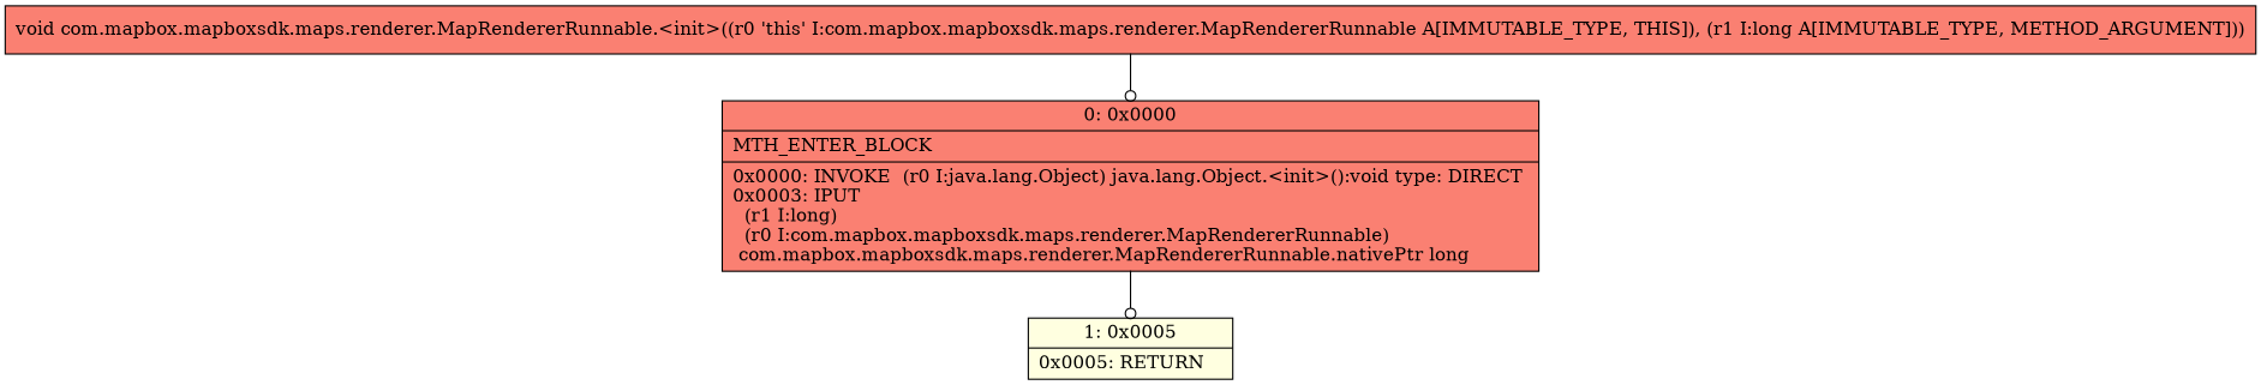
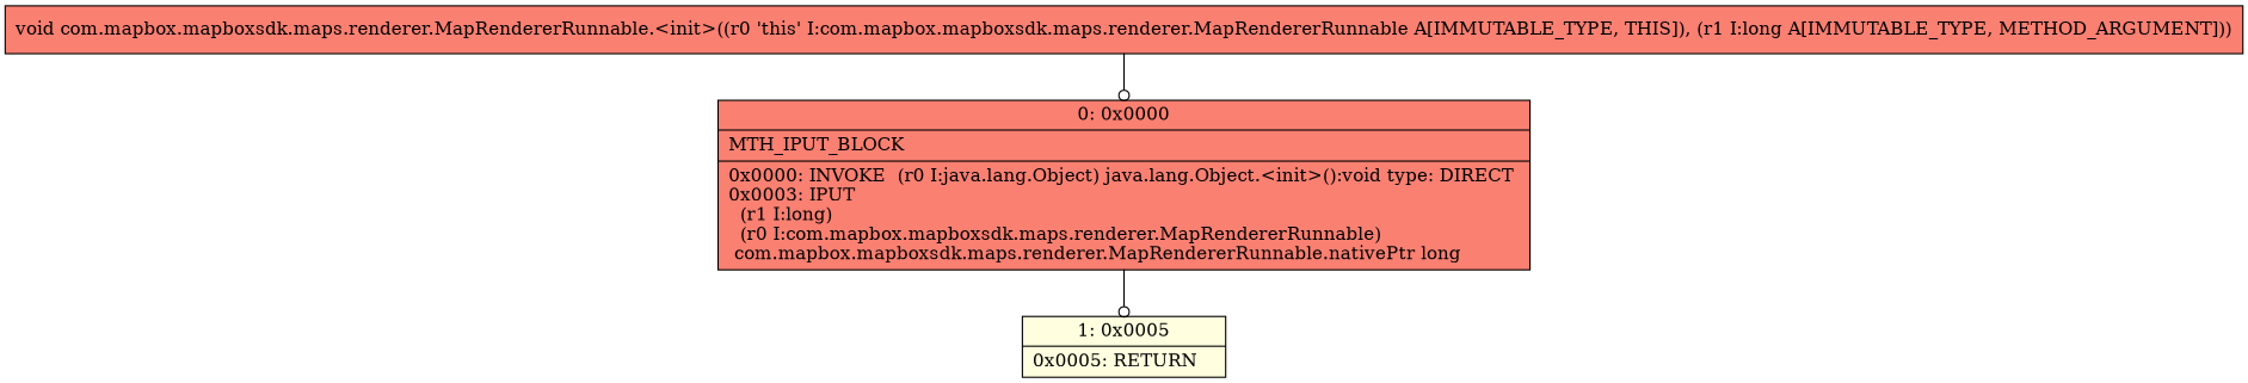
  digraph {
    node [shape=record style=filled fillcolor=salmon]
    edge [style=solid arrowhead=odot]
-   n1 [label="{0\:\ 0x0000|MTH_ENTER_BLOCK\l|0x0000: INVOKE  (r0 I:java.lang.Object) java.lang.Object.\<init\>():void type: DIRECT \l0x0003: IPUT  \l  (r1 I:long)\l  (r0 I:com.mapbox.mapboxsdk.maps.renderer.MapRendererRunnable)\l com.mapbox.mapboxsdk.maps.renderer.MapRendererRunnable.nativePtr long \l}"]
+   n1 [label="{0\:\ 0x0000|MTH_IPUT_BLOCK\l|0x0000: INVOKE  (r0 I:java.lang.Object) java.lang.Object.\<init\>():void type: DIRECT \l0x0003: IPUT  \l  (r1 I:long)\l  (r0 I:com.mapbox.mapboxsdk.maps.renderer.MapRendererRunnable)\l com.mapbox.mapboxsdk.maps.renderer.MapRendererRunnable.nativePtr long \l}"]
    n2 [label="{1\:\ 0x0005|0x0005: RETURN   \l}" fillcolor=lightyellow]
    n3 [label="{void com.mapbox.mapboxsdk.maps.renderer.MapRendererRunnable.\<init\>((r0 'this' I:com.mapbox.mapboxsdk.maps.renderer.MapRendererRunnable A[IMMUTABLE_TYPE, THIS]), (r1 I:long A[IMMUTABLE_TYPE, METHOD_ARGUMENT])) }"]
    n1 -> n2
    n3 -> n1
  }
